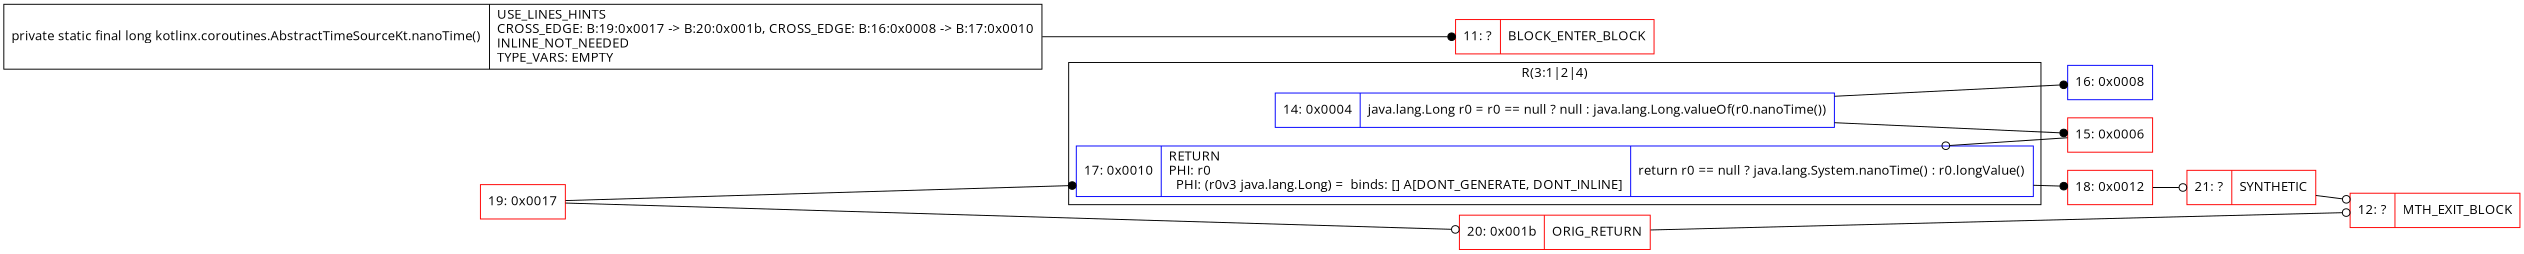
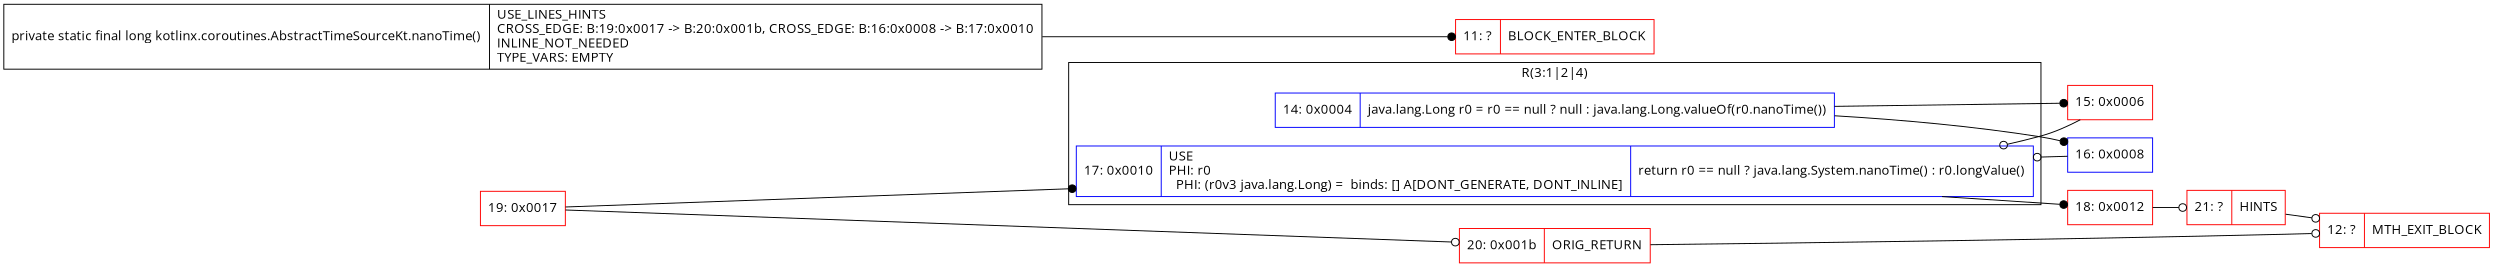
  digraph {
    fontname="Open Sans"
    rankdir=LR
    node [color=red fontname="Open Sans" shape=record]
    edge [arrowhead=odot fontname="Open Sans"]
    n1 [color=blue label="{14\:\ 0x0004|java.lang.Long r0 = r0 == null ? null : java.lang.Long.valueOf(r0.nanoTime())\l}"]
-   n2 [color=blue label="{17\:\ 0x0010|RETURN\lPHI: r0 \l  PHI: (r0v3 java.lang.Long) =  binds: [] A[DONT_GENERATE, DONT_INLINE]\l|return r0 == null ? java.lang.System.nanoTime() : r0.longValue()\l}"]
+   n2 [color=blue label="{17\:\ 0x0010|USE\lPHI: r0 \l  PHI: (r0v3 java.lang.Long) =  binds: [] A[DONT_GENERATE, DONT_INLINE]\l|return r0 == null ? java.lang.System.nanoTime() : r0.longValue()\l}"]
    n3 [label="{15\:\ 0x0006}"]
    n4 [color=blue label="{16\:\ 0x0008}"]
    n5 [label="{18\:\ 0x0012}"]
-   n6 [label="{21\:\ ?|SYNTHETIC\l}"]
+   n6 [label="{21\:\ ?|HINTS\l}"]
    n7 [label="{19\:\ 0x0017}"]
    n8 [label="{20\:\ 0x001b|ORIG_RETURN\l}"]
    n9 [label="{11\:\ ?|BLOCK_ENTER_BLOCK\l}"]
    n10 [label="{12\:\ ?|MTH_EXIT_BLOCK\l}"]
    n11 [label="{private static final long kotlinx.coroutines.AbstractTimeSourceKt.nanoTime()  | USE_LINES_HINTS\lCROSS_EDGE: B:19:0x0017 \-\> B:20:0x001b, CROSS_EDGE: B:16:0x0008 \-\> B:17:0x0010\lINLINE_NOT_NEEDED\lTYPE_VARS: EMPTY\l}" color=""]
    subgraph cluster_1 {
      label="R(3:1|2|4)"
      n1
      n2
    }
    n1 -> n3 [arrowhead=dot]
    n1 -> n4 [arrowhead=dot]
    n2 -> n5 [arrowhead=dot]
    n3 -> n2
+   n4 -> n2
    n5 -> n6
    n6 -> n10
    n7 -> n2 [arrowhead=dot]
    n7 -> n8
    n8 -> n10
    n11 -> n9 [arrowhead=dot]
  }
